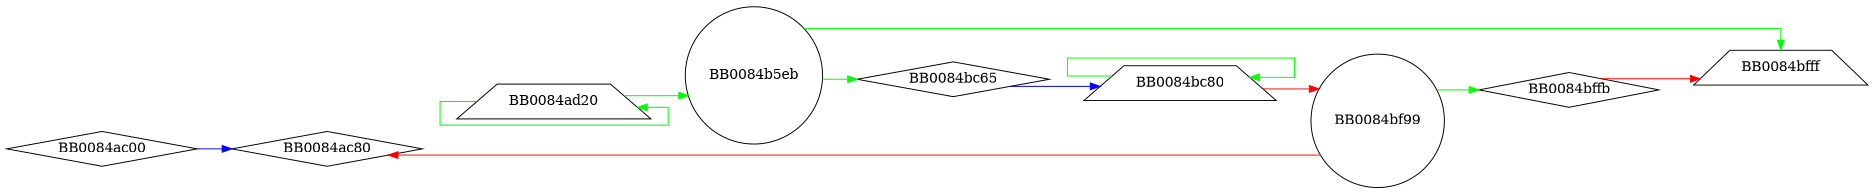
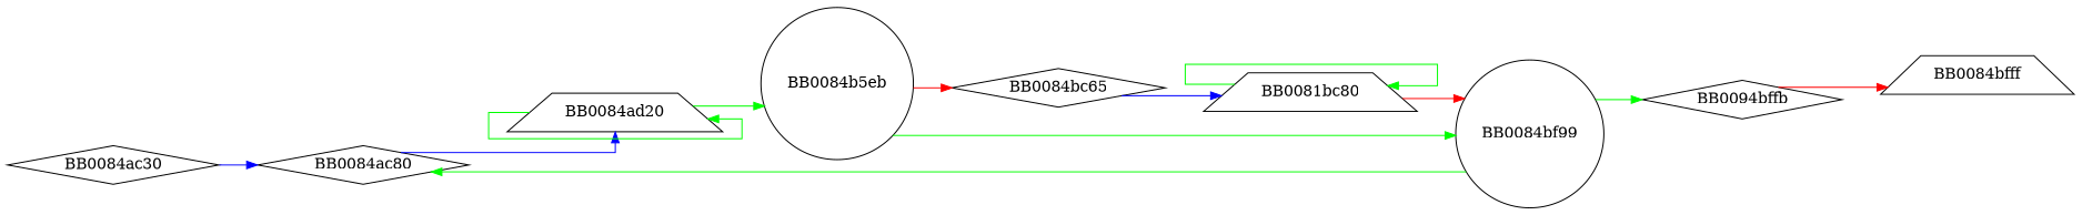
  digraph {
    rankdir=LR
    splines=ortho
    node [shape=diamond]
    edge [color=green]
-   BB0084ac00
+   BB0084ac00 [label=BB0084ac30]
    BB0084ac80
    BB0084ad20 [shape=trapezium]
    BB0084b5eb [shape=circle]
    BB0084bfff [shape=trapezium]
    BB0084bc65
-   BB0084bc80 [shape=trapezium]
+   BB0084bc80 [shape=trapezium label=BB0081bc80]
    BB0084bf99 [shape=circle]
-   BB0084bffb
+   BB0084bffb [label=BB0094bffb]
    BB0084ac00 -> BB0084ac80 [color=blue]
+   BB0084ac80 -> BB0084ad20 [color=blue]
    BB0084ad20 -> BB0084ad20
    BB0084ad20 -> BB0084b5eb
-   BB0084b5eb -> BB0084bfff
-   BB0084b5eb -> BB0084bc65
+   BB0084b5eb -> BB0084bf99
+   BB0084b5eb -> BB0084bc65 [color=red]
    BB0084bc65 -> BB0084bc80 [color=blue]
    BB0084bc80 -> BB0084bc80
    BB0084bc80 -> BB0084bf99 [color=red]
-   BB0084bf99 -> BB0084ac80 [color=red]
+   BB0084bf99 -> BB0084ac80
    BB0084bf99 -> BB0084bffb
    BB0084bffb -> BB0084bfff [color=red]
  }
